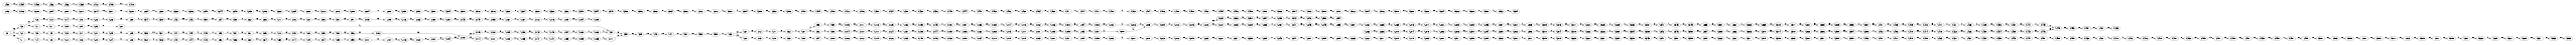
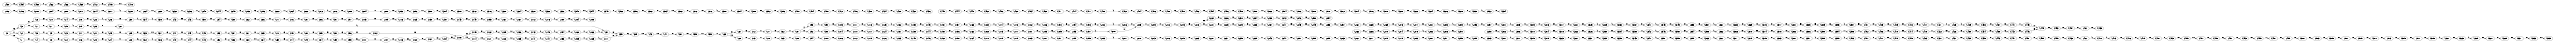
  strict digraph {
    rankdir=LR
    S0
    S1
    S2
    S3
    S4
    S5
    S6
    S7
    S8
    S9
    S10
    S11
    S12
    S13
    S14
    S15
    S16
    S17
    S18
    S19
    S20
    S21
    S22
    S23
    S24
    S25
    S26
    S27
    S28
    S29
    S30
    S31
    S32
    S33
    S34
    S35
    S36
    S37
    S38
    S39
    S40
    S41
    S42
    S43
    S44
    S45
    S46
    S47
    S48
    S49
    S50
    S51
    S52
    S53
    S54
    S55
    S56
    S57
    S58
    S59
    S60
    S61
    S62
    S63
    S64
    S65
    S66
    S67
    S68
    S69
    S70
    S71
    S72
    S73
    S74
    S75
    S76
    S77
    S78
    S79
    S80
    S81
    S82
    S83
    S84
    S85
    S86
    S87
    S88
    S89
    S90
    S91
    S92
    S93
    S94
    S95
    S96
    S97
    S98
    S99
    S100
    S101
    S102
    S103
    S104
    S105
    S106
    S107
    S108
    S109
    S110
    S111
    S112
    S113
    S114
    S115
    S116
    S117
    S118
    S119
    S120
    S121
    S122
    S123
    S124
    S125
    S126
    S127
    S128
    S129
    S130
    S131
    S132
    S133
    S134
    S135
    S136
    S137
    S138
    S139
    S140
    S141
    S142
    S143
    S144
    S145
    S146
    S147
    S148
    S149
    S150
    S151
    S152
    S153
    S154
    S155
    S156
    S157
    S158
    S159
    S160
    S161
    S162
    S163
    S164
    S165
    S166
    S167
    S168
    S169
    S170
    S171
    S172
    S173
    S174
    S175
    S176
    S177
    S178
    S179
    S180
    S181
    S182
    S183
    S184
    S185
    S186
    S187
    S188
    S189
    S190
    S191
    S193
    S194
    S195
    S192
    S196
    S197
    S198
    S199
    S200
    S201
    S202
    S203
    S204
    S205
    S206
    S207
    S208
    S209
    S210
    S211
    S212
    S213
    S214
    S215
    S216
    S217
    S218
    S219
    S220
    S221
    S222
    S223
    S224
    S225
    S226
    S227
    S228
    S229
    S230
    S231
    S232
    S233
    S234
    S235
    S236
    S237
    S238
    S239
    S240
    S241
    S242
    S243
    S244
    S245
    S246
    S247
    S248
    S249
    S250
    S251
    S252
    S253
    S254
    S255
    S256
    S257
    S259
    S260
    S261
    S263
    S264
    S265
    S262
    S266
    S267
    S268
    S269
    S270
    S271
    S272
    S273
    S274
    S275
    S276
    S277
    S278
    n279 [label=S779]
    S280
    S281
    S282
    S283
    S284
    S285
    S286
    S287
    S288
    S289
    S290
    S291
    S292
    S293
-   S294
    S295
    S296
    S297
    S298
    S299
    S300
    S301
    S302
    S303
    S304
    S305
    S306
    S307
    S308
    S309
    S310
    S311
    S312
    S313
    S314
    S315
    S316
    S317
    S318
    S319
    S320
    S321
    S322
    S323
    S324
    S325
    S326
    S327
    S328
    S329
    S330
    S331
    S332
    S333
    S334
    S335
    S336
    S337
    S338
    S339
    S340
    S341
    S342
    S343
    S344
    S345
    S346
    S347
    S348
    S349
    S350
    S351
    S352
    S353
    S354
    S355
    S356
    S357
    S358
    S359
    S360
    S361
    S362
    S363
    S364
    S365
    S366
    S367
    S368
    S369
    S370
    S371
    S372
    S373
    S374
    S375
    S376
    S377
    S378
    S379
    S380
    S381
    S382
    S383
    S384
    S385
    S386
    S387
    S388
    S389
    S390
    S391
    S392
    S393
    S394
    S395
    S396
    S397
    S398
    S399
    S400
    S401
    S402
    S403
    S404
    S405
    S406
    S407
    S408
    S409
    S410
    S411
    S412
    S413
    S414
    S415
    S416
    S417
    S418
    S419
    S420
    S421
    S422
    S423
    S424
    S425
    S426
    S427
    S428
    S429
    S430
    S431
    S432
    S433
    S434
    S435
    S436
    S437
    S438
    S439
    S440
    S441
    S442
    S443
    S444
    S445
    S446
    S447
    S448
    S449
    S451
    S452
    S453
    S450
    S454
    S455
    S456
    S457
    S458
    S459
    S460
    S461
    S462
    S463
    S464
    S465
    S466
    S467
    S468
    S469
    S470
    S471
    S472
    S473
    S474
    S475
    S476
    S477
    S478
    S479
    S480
    S481
    S482
    S483
    S484
    S485
    S486
    S487
    S488
    S489
    S490
    S491
    S492
    S493
    S494
    S495
    S496
    S497
    S498
    S499
    S500
    S501
    S502
    S503
    S504
    S505
    S506
    S507
    S508
    S509
    S510
    S511
    S512
    S513
    S514
    S515
    S516
    S517
    S518
    S519
    S520
    S521
    S522
    S523
    S524
    S525
    S526
    S527
    S528
    S529
    S530
    S531
    S532
    S533
    S534
    S535
    S0 -> S1 [label=K]
    S0 -> S2 [label=V]
    S0 -> S3 [label=G]
    S1 -> S4 [label=P]
    S2 -> S5 [label=R]
    S3 -> S6 [label=L]
    S3 -> S7 [label=W]
    S4 -> S8 [label=S]
    S5 -> S9 [label=Y]
    S6 -> S10 [label=E]
    S7 -> S11 [label=P]
    S8 -> S12 [label=Q]
    S9 -> S13 [label=C]
    S10 -> S14 [label=M]
    S11 -> S15 [label=I]
    S12 -> S16 [label=L]
    S13 -> S17 [label=C]
    S14 -> S18 [label=T]
    S15 -> S19 [label=S]
    S16 -> S20 [label=I]
    S17 -> S21 [label=Y]
    S18 -> S22 [label=D]
    S19 -> S23 [label=L]
    S20 -> S24 [label=R]
    S21 -> S25 [label=L]
    S22 -> S26 [label=S]
    S23 -> S27 [label=I]
    S24 -> S28 [label=Y]
    S25 -> S29 [label=T]
    S26 -> S30 [label=P]
    S27 -> S31 [label=S]
    S28 -> S32 [label=C]
    S29 -> S33 [label=L]
    S30 -> S34 [label=S]
    S31 -> S35 [label=T]
    S32 -> S36 [label=S]
    S33 -> S37 [label=M]
    S34 -> S38 [label=S]
    S35 -> S39 [label=G]
    S36 -> S40 [label=Y]
    S37 -> S41 [label=G]
    S38 -> S42 [label=C]
    S39 -> S43 [label=M]
    S40 -> S44 [label=L]
    S41 -> S45 [label=M]
    S42 -> S46 [label=E]
    S43 -> S47 [label=M]
    S44 -> S48 [label=T]
    S45 -> S49 [label=S]
    S46 -> S50 [label=S]
    S47 -> S51 [label=T]
    S48 -> S52 [label=I]
    S49 -> S53 [label=I]
    S50 -> S54 [label=K]
    S51 -> S55 [label=N]
    S52 -> S56 [label=L]
    S53 -> S57 [label=V]
    S54 -> S58 [label=N]
    S55 -> S59 [label=W]
    S56 -> S60 [label=G]
    S57 -> S61 [label=L]
    S58 -> S62 [label=I]
    S59 -> S63 [label=I]
    S60 -> S64 [label=M]
    S61 -> S65 [label=L]
    S62 -> S66 [label=E]
    S63 -> S67 [label=A]
    S63 -> S68 [label=M]
    S64 -> S69 [label=L]
    S65 -> S70 [label=I]
    S66 -> S71 [label=T]
    S67 -> S72 [label=F]
    S68 -> S73 [label=F]
    S69 -> S74 [label=F]
    S70 -> S75 [label=G]
    S71 -> S76 [label=Q]
    S72 -> S77 [label=I]
    S73 -> S78 [label=I]
    S74 -> S79 [label=I]
    S75 -> S80 [label=L]
    S76 -> S81 [label=L]
    S77 -> S82 [label=T]
    S78 -> S83 [label=T]
    S79 -> S84 [label=I]
    S80 -> S85 [label=T]
    S81 -> S86 [label=K]
    S82 -> S87 [label=V]
    S83 -> S88 [label=V]
    S84 -> S89 [label=I]
    S85 -> S90 [label=F]
    S86 -> S91 [label=T]
    S87 -> S92 [label=L]
    S87 -> S93 [label=I]
    S88 -> S94 [label=L]
    S89 -> S95 [label=I]
    S90 -> S96 [label=G]
    S91 -> S97 [label=F]
    S92 -> S98 [label=S]
    S93 -> S99 [label=S]
    S94 -> S100 [label=S]
    S95 -> S101 [label=G]
    S96 -> S102 [label=A]
    S97 -> S103 [label=T]
    S98 -> S104 [label=P]
    S99 -> S105 [label=P]
    S100 -> S106 [label=T]
    S101 -> S107 [label=L]
    S102 -> S108 [label=Q]
    S103 -> S109 [label=Q]
    S104 -> S110 [label=Q]
    S105 -> S111 [label=N]
    S106 -> S112 [label=N]
    S107 -> S113 [label=T]
    S108 -> S114 [label=M]
    S108 -> S115 [label=K]
    S109 -> S116 [label=N]
    S110 -> S117 [label=K]
    S111 -> S118 [label=T]
    S112 -> S119 [label=K]
    S113 -> S120 [label=F]
    S114 -> S121 [label=M]
    S115 -> S122 [label=L]
    S116 -> S123 [label=L]
    S117 -> S124 [label=A]
    S118 -> S125 [label=G]
    S119 -> S126 [label=G]
    S120 -> S127 [label=G]
    S121 -> S128 [label=A]
    S122 -> S129 [label=G]
    S123 -> S130 [label=P]
    S124 -> S131 [label=G]
    S125 -> S132 [label=S]
    S126 -> S133 [label=S]
    S127 -> S134 [label=A]
    S128 -> S135 [label=W]
    S129 -> S136 [label=W]
    S130 -> S137 [label=G]
    S131 -> S138 [label=D]
    S132 -> S139 [label=G]
    S133 -> S140 [label=G]
    S134 -> S108 [label=Q]
    S135 -> S141 [label=P]
    S136 -> S142 [label=P]
    S137 -> S143 [label=G]
    S138 -> S144 [label=P]
    S139 -> S145 [label=D]
    S140 -> S146 [label=E]
    S141 -> S147 [label=I]
    S142 -> S148 [label=I]
    S143 -> S149 [label=E]
    S144 -> S150 [label=T]
    S145 -> S151 [label=V]
    S146 -> S152 [label=P]
    S147 -> S153 [label=S]
    S148 -> S154 [label=S]
    S149 -> S155 [label=A]
    S150 -> S156 [label=D]
    S151 -> S157 [label=N]
    S152 -> S158 [label=C]
    S153 -> S159 [label=L]
    S154 -> S160 [label=L]
    S155 -> S161 [label=F]
    S156 -> S162 [label=K]
    S157 -> S163 [label=G]
    S158 -> S164 [label=S]
    S159 -> S165 [label=I]
    S160 -> S166 [label=I]
    S161 -> S167 [label=Y]
    S162 -> S168 [label=V]
    S163 -> S169 [label=Q]
    S164 -> S170 [label=Q]
    S165 -> S171 [label=S]
    S166 -> S31 [label=S]
    S167 -> S172 [label=Y]
    S168 -> S173 [label=R]
    S169 -> S174 [label=V]
    S170 -> S175 [label=L]
    S171 -> S35 [label=T]
    S172 -> S176 [label=I]
    S173 -> S177 [label=F]
    S174 -> S178 [label=K]
    S175 -> S179 [label=K]
    S176 -> S180 [label=S]
    S177 -> S181 [label=A]
    S178 -> S182 [label=F]
    S179 -> S183 [label=Y]
    S180 -> S184 [label=N]
    S181 -> S185 [label=T]
    S182 -> S186 [label=A]
    S183 -> S187 [label=A]
    S184 -> S188 [label=I]
    S185 -> S189 [label=G]
    S186 -> S190 [label=T]
    S187 -> S191 [label=S]
    S189 -> S193 [label=L]
    S190 -> S194 [label=G]
    S191 -> S195 [label=G]
    S193 -> S197 [label=P]
    S194 -> S198 [label=L]
    S195 -> S199 [label=L]
    S192 -> S196 [label=R]
    S196 -> S200 [label=Y]
    S197 -> S201 [label=S]
    S198 -> S202 [label=P]
    S199 -> S203 [label=P]
    S200 -> S204 [label=L]
    S201 -> S205 [label=Y]
    S202 -> S206 [label=S]
    S203 -> S207 [label=S]
    S204 -> S208 [label=L]
    S205 -> S209 [label=V]
    S206 -> S205 [label=Y]
    S207 -> S210 [label=Y]
    S208 -> S211 [label=Q]
    S209 -> S212 [label=Y]
    S210 -> S213 [label=V]
    S211 -> S214 [label=V]
    S212 -> S215 [label=I]
    S213 -> S216 [label=Y]
    S214 -> S217 [label=M]
    S215 -> S218 [label=E]
    S216 -> S219 [label=R]
-   S217 -> S220 [label=L]
+   S217 -> S220 [label=S]
    S218 -> S221 [label=D]
    S218 -> S222 [label=E]
    S219 -> S223 [label=E]
    S220 -> S224 [label=I]
    S221 -> S225 [label=P]
    S222 -> S226 [label=P]
    S223 -> S227 [label=E]
    S224 -> S228 [label=W]
    S225 -> S229 [label=A]
    S226 -> S230 [label=A]
    S227 -> S231 [label=P]
    S228 -> S232 [label=Y]
    S229 -> S233 [label=P]
    S230 -> S234 [label=P]
    S231 -> S235 [label=A]
    S232 -> S236 [label=V]
    S233 -> S237 [label=I]
    S234 -> S238 [label=I]
    S235 -> S239 [label=P]
    S236 -> S240 [label=V]
    S237 -> S241 [label=V]
    S238 -> S242 [label=V]
    S239 -> S243 [label=V]
    S240 -> S244 [label=L]
    S241 -> S245 [label=H]
    S242 -> S246 [label=H]
    S243 -> S247 [label=V]
    S244 -> S248 [label=A]
    S245 -> S249 [label=H]
    S246 -> S250 [label=D]
    S247 -> S251 [label=H]
    S248 -> S252 [label=G]
    S249 -> S253 [label=P]
    S250 -> S254 [label=P]
    S251 -> S255 [label=D]
    S252 -> S256 [label=G]
    S253 -> S257 [label=A]
    S255 -> S259 [label=P]
    S256 -> S260 [label=L]
    S257 -> S261 [label=V]
    S259 -> S263 [label=A]
    S260 -> S264 [label=V]
    S261 -> S265 [label=L]
    S263 -> S267 [label=V]
    S264 -> S268 [label=I]
    S265 -> S269 [label=T]
    S262 -> S266 [label=L]
    S266 -> S270 [label=L]
    S267 -> S271 [label=L]
    S268 -> S272 [label=G]
    S269 -> S273 [label=T]
    S270 -> S274 [label=R]
    S271 -> S275 [label=A]
    S272 -> S276 [label=S]
    S273 -> S277 [label=L]
    S274 -> S278 [label=D]
    S275 -> n279 [label=Q]
    S276 -> S280 [label=A]
    S277 -> S281 [label=N]
    S278 -> S282 [label=S]
    n279 -> S283 [label=D]
    S280 -> S284 [label=I]
    S281 -> S285 [label=S]
    S282 -> S286 [label=S]
    S283 -> S287 [label=A]
    S284 -> S288 [label=I]
    S285 -> S289 [label=S]
    S286 -> S290 [label=G]
    S287 -> S291 [label=P]
    S288 -> S292 [label=N]
    S289 -> S293 [label=S]
-   S290 -> S294 [label=T]
    S291 -> S295 [label=A]
    S292 -> S296 [label=L]
    S293 -> S297 [label=L]
-   S294 -> S298 [label=L]
    S295 -> S299 [label=A]
    S296 -> S300 [label=W]
    S297 -> S301 [label=R]
    S298 -> S302 [label=R]
    S299 -> S303 [label=L]
    S300 -> S304 [label=T]
    S301 -> S305 [label=S]
    S302 -> S306 [label=S]
    S303 -> S307 [label=R]
    S304 -> S308 [label=T]
    S305 -> S309 [label=Y]
    S306 -> S310 [label=Y]
    S307 -> S311 [label=S]
    S308 -> S312 [label=W]
    S309 -> S313 [label=Y]
    S310 -> S314 [label=Y]
    S311 -> S315 [label=Y]
    S312 -> S316 [label=P]
    S313 -> S317 [label=R]
    S314 -> S318 [label=H]
    S315 -> S319 [label=Y]
    S316 -> S320 [label=G]
    S317 -> S321 [label=L]
    S318 -> S322 [label=L]
    S319 -> S323 [label=H]
    S320 -> S324 [label=I]
    S321 -> S325 [label=R]
    S322 -> S326 [label=R]
    S323 -> S327 [label=I]
    S324 -> S328 [label=L]
    S325 -> S329 [label=S]
    S326 -> S330 [label=S]
    S327 -> S331 [label=R]
    S328 -> S332 [label=T]
    S329 -> S333 [label=S]
    S330 -> S334 [label=N]
    S331 -> S335 [label=K]
    S332 -> S336 [label=V]
    S333 -> S337 [label=L]
    S334 -> S338 [label=M]
    S335 -> S339 [label=N]
    S336 -> S340 [label=C]
    S337 -> S341 [label=L]
    S338 -> S342 [label=V]
    S339 -> S343 [label=M]
    S340 -> S344 [label=M]
    S341 -> S345 [label=S]
    S342 -> S346 [label=S]
    S343 -> S347 [label=A]
    S344 -> S348 [label=D]
    S345 -> S349 [label=A]
    S346 -> S350 [label=A]
    S347 -> S351 [label=S]
    S348 -> S352 [label=I]
    S349 -> S353 [label=A]
    S350 -> S354 [label=E]
    S351 -> S355 [label=A]
    S352 -> S356 [label=L]
    S353 -> S357 [label=P]
    S354 -> S358 [label=A]
    S355 -> S359 [label=R]
    S356 -> S360 [label=E]
    S357 -> S361 [label=S]
    S358 -> S362 [label=S]
    S359 -> S363 [label=D]
    S360 -> S364 [label=P]
    S361 -> S365 [label=V]
    S362 -> S366 [label=V]
    S363 -> S367 [label=S]
    S364 -> S368 [label=M]
    S365 -> S369 [label=T]
    S366 -> S370 [label=R]
    S367 -> S371 [label=V]
    S368 -> S372 [label=Q]
    S369 -> S373 [label=A]
    S370 -> S374 [label=E]
    S371 -> S375 [label=R]
    S372 -> S376 [label=K]
    S373 -> S377 [label=L]
    S374 -> S378 [label=Q]
    S375 -> S379 [label=Q]
    S376 -> S380 [label=S]
    S377 -> S381 [label=R]
    S378 -> S382 [label=A]
    S379 -> S383 [label=L]
    S380 -> S384 [label=S]
    S381 -> S385 [label=E]
    S382 -> S386 [label=D]
    S383 -> S387 [label=A]
    S384 -> S388 [label=L]
    S385 -> S389 [label=E]
    S386 -> S390 [label=E]
    S387 -> S391 [label=D]
    S388 -> S392 [label=K]
    S389 -> S393 [label=G]
    S390 -> S394 [label=E]
    S391 -> S395 [label=S]
    S392 -> S396 [label=D]
    S393 -> S397 [label=S]
    S394 -> S398 [label=V]
    S395 -> S399 [label=V]
    S396 -> S400 [label=A]
    S397 -> S401 [label=E]
    S398 -> S402 [label=I]
    S399 -> S403 [label=S]
    S400 -> S404 [label=C]
    S401 -> S405 [label=A]
    S402 -> S406 [label=N]
    S403 -> S407 [label=V]
    S404 -> S408 [label=K]
    S405 -> S409 [label=D]
    S406 -> S410 [label=R]
    S407 -> S411 [label=I]
    S408 -> S412 [label=L]
    S409 -> S413 [label=R]
    S410 -> S414 [label=H]
    S411 -> S415 [label=N]
    S412 -> S416 [label=I]
    S413 -> S417 [label=E]
    S414 -> S418 [label=E]
    S415 -> S419 [label=T]
    S416 -> S420 [label=I]
    S417 -> S421 [label=V]
    S418 -> S422 [label=V]
    S419 -> S423 [label=P]
    S420 -> S424 [label=Y]
    S421 -> S425 [label=I]
    S422 -> S426 [label=H]
    S423 -> S427 [label=E]
    S424 -> S428 [label=A]
    S425 -> S429 [label=S]
    S426 -> S430 [label=F]
    S427 -> S431 [label=V]
    S428 -> S432 [label=T]
    S429 -> S433 [label=Q]
    S430 -> S434 [label=P]
    S431 -> S435 [label=H]
    S432 -> S436 [label=Y]
    S433 -> S437 [label=A]
    S434 -> S438 [label=R]
    S435 -> S439 [label=F]
-   S436 -> S440 [label=V]
    S437 -> S441 [label=D]
    S438 -> S442 [label=C]
    S439 -> S443 [label=P]
    S440 -> S444 [label=A]
    S441 -> S445 [label=V]
    S442 -> S446 [label=F]
    S443 -> S447 [label=R]
    S444 -> S448 [label=I]
    S445 -> S449 [label=Y]
    S446 -> S449 [label=F]
    S447 -> S451 [label=N]
    S448 -> S452 [label=T]
    S449 -> S453 [label=F]
    S451 -> S455 [label=P]
    S452 -> S456 [label=A]
    S453 -> S457 [label=P]
    S450 -> S454 [label=L]
    S454 -> S458 [label=I]
    S455 -> S459 [label=R]
    S456 -> S460 [label=M]
    S457 -> S461 [label=R]
    S458 -> S462 [label=I]
    S459 -> S463 [label=L]
    S460 -> S464 [label=L]
    S461 -> S465 [label=R]
    S462 -> S466 [label=K]
    S463 -> S467 [label=D]
    S464 -> S468 [label=F]
    S466 -> S469 [label=V]
    S467 -> S470 [label=S]
    S468 -> S471 [label=H]
    S469 -> S472 [label=L]
    S470 -> S473 [label=S]
    S471 -> S474 [label=V]
    S472 -> S475 [label=G]
    S473 -> S476 [label=D]
    S474 -> S477 [label=I]
    S475 -> S478 [label=M]
    S476 -> S479 [label=F]
    S477 -> S480 [label=L]
    S479 -> S481 [label=Q]
    S480 -> S482 [label=S]
    S481 -> S483 [label=I]
    S482 -> S484 [label=Q]
    S483 -> S485 [label=N]
    S484 -> S486 [label=A]
    S485 -> S487 [label=M]
    S486 -> S488 [label=L]
    S487 -> S489 [label=P]
    S488 -> S490 [label=G]
    S489 -> S491 [label=G]
    S490 -> S492 [label=A]
    S491 -> S493 [label=P]
    S492 -> S494 [label=Q]
    S493 -> S495 [label=H]
    S494 -> S496 [label=Q]
    S495 -> S497 [label=V]
    S496 -> S498 [label=F]
    S497 -> S499 [label=E]
    S498 -> S500 [label=A]
    S499 -> S501 [label=R]
    S500 -> S502 [label=W]
    S501 -> S503 [label=G]
    S502 -> S504 [label=P]
    S503 -> S505 [label=A]
    S504 -> S506 [label=V]
    S505 -> S507 [label=E]
    S506 -> S508 [label=S]
    S507 -> S509 [label=P]
    S508 -> S510 [label=L]
    S509 -> S511 [label=A]
    S510 -> S512 [label=L]
    S511 -> S513 [label=L]
    S512 -> S514 [label=S]
    S513 -> S515 [label=L]
    S514 -> S516 [label=S]
    S515 -> S517 [label=Q]
    S516 -> S518 [label=G]
    S517 -> S519 [label=R]
    S518 -> S520 [label=M]
    S519 -> S521 [label=S]
    S520 -> S522 [label=M]
    S521 -> S523 [label=D]
    S522 -> S524 [label=M]
    S523 -> S525 [label=S]
    S524 -> S526 [label=N]
    S525 -> S527 [label=D]
    S526 -> S528 [label=W]
    S527 -> S529 [label=L]
    S528 -> S530 [label=I]
    S529 -> S531 [label=D]
    S530 -> S532 [label=S]
    S531 -> S533 [label=A]
    S532 -> S534 [label=F]
    S533 -> S535 [label=M]
  }
